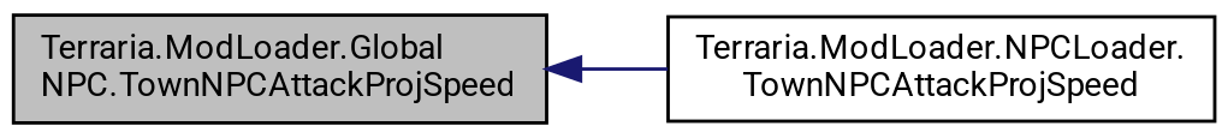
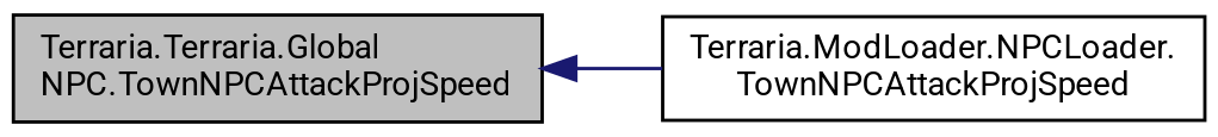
  digraph {
    rankdir=LR
    fontname=Roboto
    node [color=black fontname=Roboto fontsize=10 shape=record style=filled]
-   n1 [fillcolor=grey75 fontcolor=black height=0.2 label="Terraria.ModLoader.Global\lNPC.TownNPCAttackProjSpeed" width=0.4]
+   n1 [fillcolor=grey75 fontcolor=black height=0.2 label="Terraria.Terraria.Global\lNPC.TownNPCAttackProjSpeed" width=0.4]
    n2 [fillcolor=white height=0.2 label="Terraria.ModLoader.NPCLoader.\lTownNPCAttackProjSpeed" width=0.4]
    n1 -> n2 [color=midnightblue dir=back fontname=Roboto fontsize=10 labelfontname=Helvetica labelfontsize=10 style=solid]
  }
